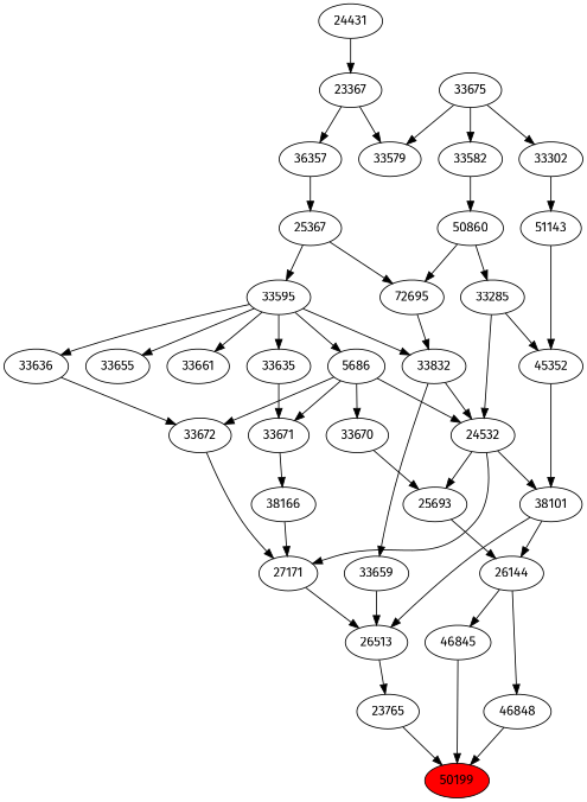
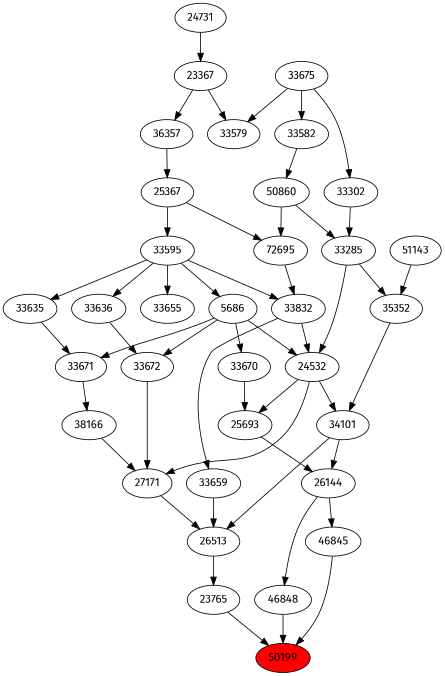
  strict digraph {
    fontname="Fira Sans"
    node [fontname="Fira Sans"]
    edge [fontname="Fira Sans"]
    n1 [fillcolor=red label=50199 style=filled]
    n2 [label=23765]
    n3 [label=46848]
    n4 [label=46845]
    n5 [label=26513]
    n6 [label=26144]
    n7 [label=27171]
-   n8 [label=38101]
+   n8 [label=34101]
    n9 [label=33659]
    n10 [label=25693]
    n11 [label=33672]
    n12 [label=38166]
    n13 [label=24532]
-   n14 [label=45352]
+   n14 [label=35352]
    n15 [label=33655]
    n16 [label=33832]
    n17 [label=33670]
    n18 [label=33636]
    n19 [label=5686]
    n20 [label=33671]
    n21 [label=33285]
    n22 [label=51143]
    n23 [label=33595]
-   n24 [label=33661]
    n25 [label=33635]
    n26 [label=72695]
    n27 [label=50860]
    n28 [label=33302]
    n29 [label=25367]
    n30 [label=33582]
    n31 [label=33675]
    n32 [label=33579]
    n33 [label=36357]
    n34 [label=23367]
-   n35 [label=24431]
+   n35 [label=24731]
    n2 -> n1
    n3 -> n1
    n4 -> n1
    n5 -> n2
    n6 -> n3
    n6 -> n4
    n7 -> n5
    n8 -> n5
    n8 -> n6
    n9 -> n5
    n10 -> n6
    n11 -> n7
    n12 -> n7
    n13 -> n7
    n13 -> n8
    n13 -> n10
    n14 -> n8
    n16 -> n9
    n16 -> n13
    n17 -> n10
    n18 -> n11
    n19 -> n11
    n19 -> n13
    n19 -> n17
    n19 -> n20
    n20 -> n12
    n21 -> n13
    n21 -> n14
    n22 -> n14
    n23 -> n15
    n23 -> n16
    n23 -> n18
    n23 -> n19
-   n23 -> n24
    n23 -> n25
    n25 -> n20
    n26 -> n16
    n27 -> n21
    n27 -> n26
-   n28 -> n22
+   n28 -> n21
    n29 -> n23
    n29 -> n26
    n30 -> n27
    n31 -> n28
    n31 -> n30
    n31 -> n32
    n33 -> n29
    n34 -> n32
    n34 -> n33
    n35 -> n34
  }
